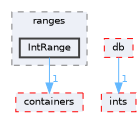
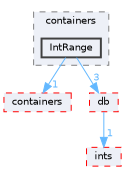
  digraph {
    compound=true
    node [color=red fillcolor="#edf0f7" fontname=Helvetica fontsize=10 shape=box style="filled,dashed"]
    edge [color=steelblue1 fontcolor=steelblue1 fontname=Helvetica fontsize=10 headlabel=1 labeldistance=1.5 labelfontname=Helvetica labelfontsize=10]
    n1 [color=grey25 height=0.2 label=IntRange style="filled,bold" width=0.4]
    n2 [height=0.2 label=containers width=0.4]
    n3 [height=0.2 label=db width=0.4]
    n4 [height=0.2 label=ints width=0.4]
    subgraph cluster_1 {
      bgcolor="#edf0f7"
      fontname=Helvetica
      fontsize=10
-     label=ranges
+     label=containers
      pencolor=grey50
      style="filled,dashed"
      n1
    }
    n1 -> n2
+   n1 -> n3 [headlabel=3]
    n3 -> n4
  }
